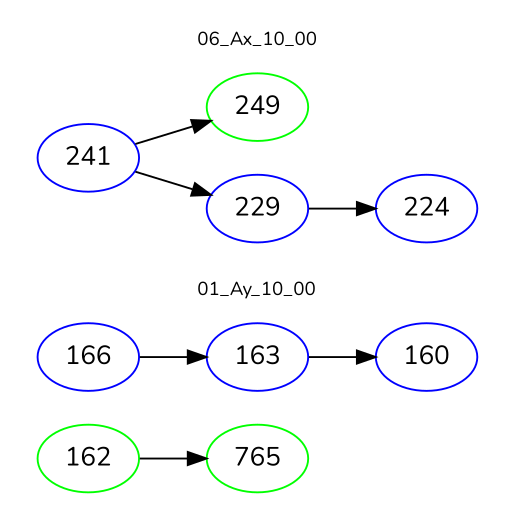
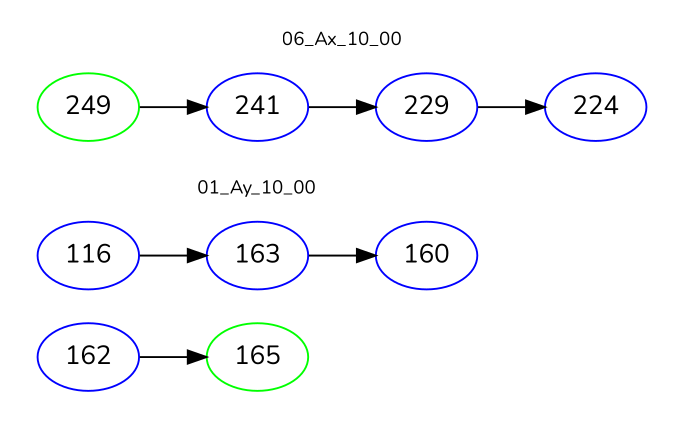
  digraph {
    fontname=Nunito
    rankdir=LR
    node [color=blue fontname=Nunito]
    edge [color=black fontname=Nunito]
-   n1 [label=166]
+   n1 [label=116]
    n2 [label=163]
-   n3 [color=green label=162]
+   n3 [label=162]
    n4 [label=160]
-   n5 [color=green label=765]
+   n5 [color=green label=165]
    n6 [label=241]
    n7 [label=229]
    n8 [color=green label=249]
    n9 [label=224]
    subgraph cluster_1 {
      color=white
      fontsize=10
      label="01_Ay_10_00"
      n1
      n2
      n3
      n4
      n5
    }
    subgraph cluster_2 {
      color=white
      fontsize=10
      label="06_Ax_10_00"
      n6
      n7
      n8
      n9
    }
    n1 -> n2
    n2 -> n4
    n3 -> n5
    n6 -> n7
-   n6 -> n8
+   n8 -> n6
    n7 -> n9
  }
